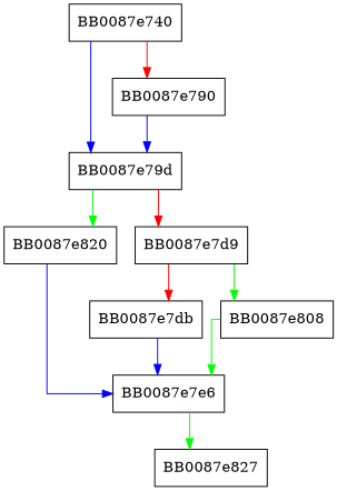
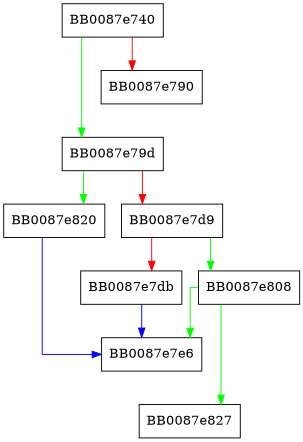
  digraph {
    splines=ortho
    node [shape=box]
    edge [color=green]
    BB0087e740
    BB0087e79d
    BB0087e790
    BB0087e820
    BB0087e7d9
    BB0087e7e6
    BB0087e808
    BB0087e7db
    BB0087e827
-   BB0087e740 -> BB0087e79d [color=blue]
+   BB0087e740 -> BB0087e79d
    BB0087e740 -> BB0087e790 [color=red]
    BB0087e79d -> BB0087e820
    BB0087e79d -> BB0087e7d9 [color=red]
-   BB0087e790 -> BB0087e79d [color=blue]
    BB0087e820 -> BB0087e7e6 [color=blue]
    BB0087e7d9 -> BB0087e808
    BB0087e7d9 -> BB0087e7db [color=red]
-   BB0087e7e6 -> BB0087e827
+   BB0087e808 -> BB0087e827
    BB0087e808 -> BB0087e7e6
    BB0087e7db -> BB0087e7e6 [color=blue]
  }
